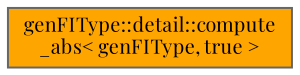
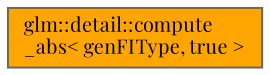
  digraph {
    rankdir=LR
    fontname="Playfair Display"
-   n1 [color=grey40 fillcolor=orange fontname="Playfair Display" fontsize=10 height=0.2 label="genFIType::detail::compute\l_abs\< genFIType, true \>" shape=box style=filled width=0.4]
+   n1 [color=grey40 fillcolor=orange fontname="Playfair Display" fontsize=10 height=0.2 label="glm::detail::compute\l_abs\< genFIType, true \>" shape=box style=filled width=0.4]
  }
